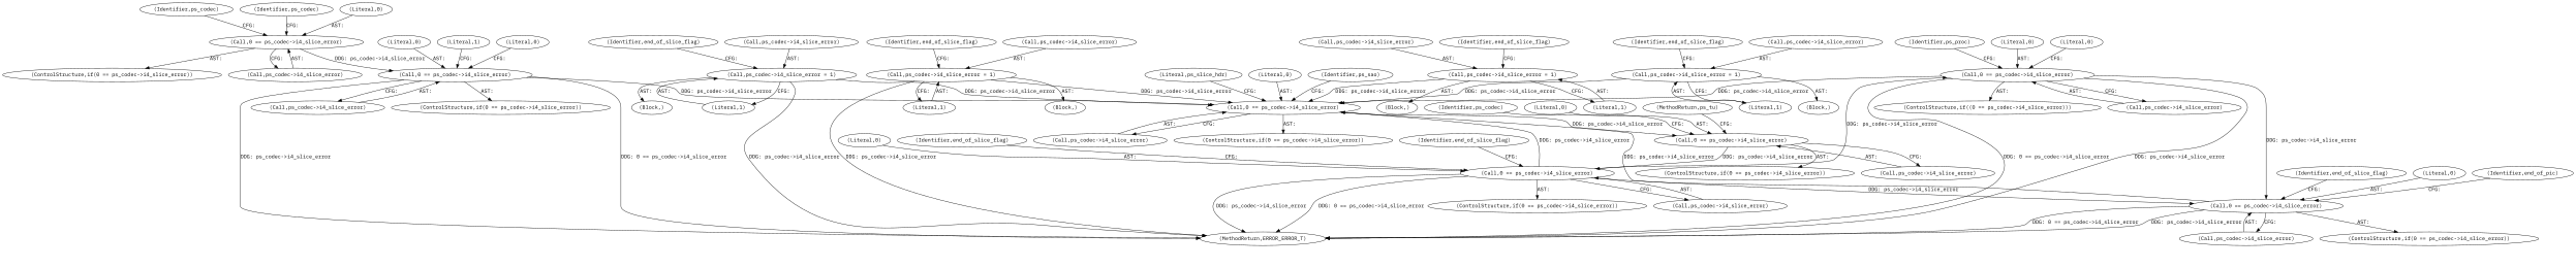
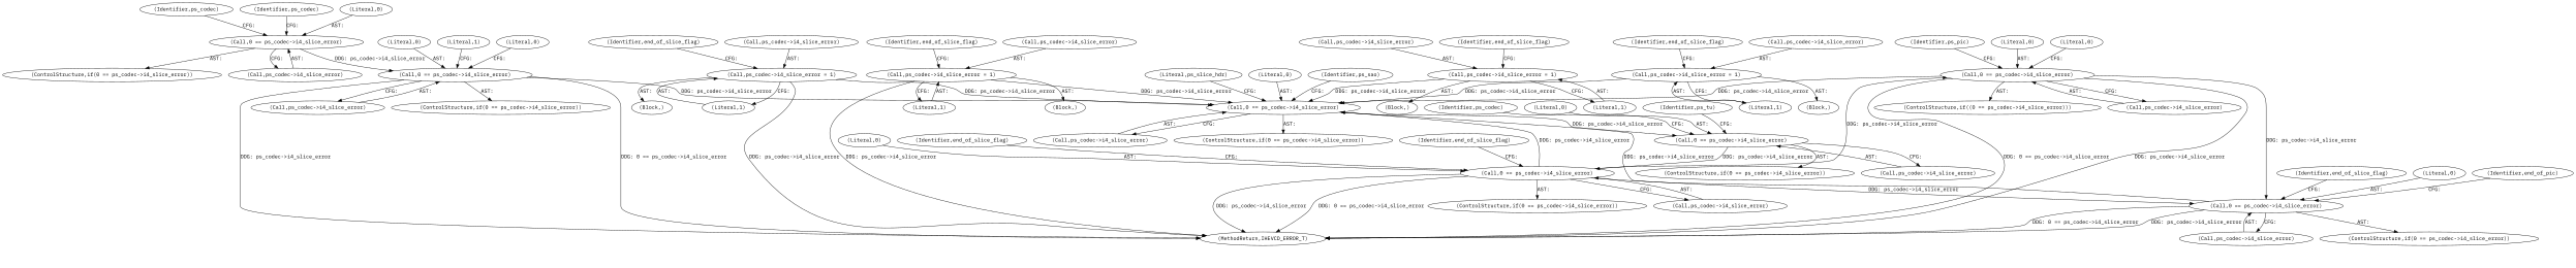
  digraph {
    fontname="IBM Plex Mono"
    node [fontname="IBM Plex Mono"]
    edge [fontname="IBM Plex Mono"]
    n1 [label="(Call,0 == ps_codec->i4_slice_error)"]
    n2 [label="(Call,0 == ps_codec->i4_slice_error)"]
    n3 [label="(Call,0 == ps_codec->i4_slice_error)"]
    n4 [label="(Call,ps_codec->i4_slice_error)"]
-   n5 [label="(MethodReturn,ERROR_ERROR_T)"]
+   n5 [label="(MethodReturn,IHEVCD_ERROR_T)"]
    n6 [label="(ControlStructure,if((0 == ps_codec->i4_slice_error)))"]
    n7 [label="(Call,0 == ps_codec->i4_slice_error)"]
    n8 [label="(Call,ps_codec->i4_slice_error)"]
    n9 [label="(ControlStructure,if(0 == ps_codec->i4_slice_error))"]
    n10 [label="(Call,ps_codec->i4_slice_error)"]
    n11 [label="(ControlStructure,if(0 == ps_codec->i4_slice_error))"]
    n12 [label="(Call,0 == ps_codec->i4_slice_error)"]
    n13 [label="(Call,ps_codec->i4_slice_error)"]
    n14 [label="(ControlStructure,if(0 == ps_codec->i4_slice_error))"]
    n15 [label="(Call,ps_codec->i4_slice_error)"]
    n16 [label="(ControlStructure,if(0 == ps_codec->i4_slice_error))"]
    n17 [label="(Call,0 == ps_codec->i4_slice_error)"]
    n18 [label="(Call,ps_codec->i4_slice_error)"]
    n19 [label="(ControlStructure,if(0 == ps_codec->i4_slice_error))"]
    n20 [label="(Call,0 == ps_codec->i4_slice_error)"]
    n21 [label="(Call,ps_codec->i4_slice_error)"]
    n22 [label="(ControlStructure,if(0 == ps_codec->i4_slice_error))"]
    n23 [label="(Call,ps_codec->i4_slice_error = 1)"]
    n24 [label="(Block,)"]
    n25 [label="(Literal,1)"]
    n26 [label="(Call,ps_codec->i4_slice_error = 1)"]
    n27 [label="(Literal,1)"]
    n28 [label="(Block,)"]
    n29 [label="(Call,ps_codec->i4_slice_error = 1)"]
    n30 [label="(Literal,1)"]
    n31 [label="(Block,)"]
    n32 [label="(Call,ps_codec->i4_slice_error = 1)"]
    n33 [label="(Block,)"]
    n34 [label="(Literal,1)"]
    n35 [label="(Identifier,end_of_slice_flag)"]
    n36 [label="(Identifier,ps_codec)"]
    n37 [label="(Literal,0)"]
    n38 [label="(Identifier,ps_codec)"]
    n39 [label="(Identifier,end_of_slice_flag)"]
    n40 [label="(Literal,0)"]
-   n41 [label="(Identifier,ps_proc)"]
+   n41 [label="(Identifier,ps_pic)"]
    n42 [label="(Literal,0)"]
    n43 [label="(Literal,0)"]
    n44 [label="(Literal,0)"]
    n45 [label="(Identifier,end_of_slice_flag)"]
    n46 [label="(Literal,0)"]
    n47 [label="(Identifier,end_of_slice_flag)"]
    n48 [label="(Literal,0)"]
    n49 [label="(Literal,ps_slice_hdr)"]
    n50 [label="(Identifier,ps_codec)"]
    n51 [label="(Literal,0)"]
    n52 [label="(Identifier,end_of_slice_flag)"]
    n53 [label="(Call,ps_codec->i4_slice_error)"]
    n54 [label="(Identifier,end_of_pic)"]
    n55 [label="(Call,ps_codec->i4_slice_error)"]
    n56 [label="(Call,ps_codec->i4_slice_error)"]
-   n57 [label="(MethodReturn,ps_tu)"]
+   n57 [label="(Identifier,ps_tu)"]
    n58 [label="(Identifier,end_of_slice_flag)"]
    n59 [label="(Call,ps_codec->i4_slice_error)"]
    n60 [label="(Identifier,ps_sao)"]
    n61 [label="(Literal,1)"]
    n62 [label="(Identifier,end_of_slice_flag)"]
    n63 [label="(Literal,0)"]
    n1 -> n2 [label="DDG: ps_codec->i4_slice_error"]
    n1 -> n3 [label="DDG: ps_codec->i4_slice_error"]
    n1 -> n4 [label="CFG: "]
    n1 -> n5 [label="DDG: 0 == ps_codec->i4_slice_error"]
    n1 -> n5 [label="DDG: ps_codec->i4_slice_error"]
    n1 -> n6 [label="AST: "]
    n2 -> n7 [label="DDG: ps_codec->i4_slice_error"]
    n2 -> n8 [label="CFG: "]
    n2 -> n9 [label="AST: "]
    n3 -> n2 [label="DDG: ps_codec->i4_slice_error"]
    n3 -> n5 [label="DDG: 0 == ps_codec->i4_slice_error"]
    n3 -> n5 [label="DDG: ps_codec->i4_slice_error"]
    n3 -> n10 [label="CFG: "]
    n3 -> n11 [label="AST: "]
    n4 -> n1 [label="AST: "]
    n7 -> n12 [label="DDG: ps_codec->i4_slice_error"]
    n7 -> n15 [label="CFG: "]
    n7 -> n16 [label="AST: "]
    n8 -> n2 [label="AST: "]
    n10 -> n3 [label="AST: "]
    n12 -> n1 [label="DDG: ps_codec->i4_slice_error"]
    n12 -> n2 [label="DDG: ps_codec->i4_slice_error"]
    n12 -> n3 [label="DDG: ps_codec->i4_slice_error"]
    n12 -> n5 [label="DDG: ps_codec->i4_slice_error"]
    n12 -> n5 [label="DDG: 0 == ps_codec->i4_slice_error"]
    n12 -> n13 [label="CFG: "]
    n12 -> n14 [label="AST: "]
    n13 -> n12 [label="AST: "]
    n15 -> n7 [label="AST: "]
    n17 -> n2 [label="DDG: ps_codec->i4_slice_error"]
    n17 -> n5 [label="DDG: ps_codec->i4_slice_error"]
    n17 -> n5 [label="DDG: 0 == ps_codec->i4_slice_error"]
    n17 -> n18 [label="CFG: "]
    n17 -> n19 [label="AST: "]
    n18 -> n17 [label="AST: "]
    n20 -> n17 [label="DDG: ps_codec->i4_slice_error"]
    n20 -> n21 [label="CFG: "]
    n20 -> n22 [label="AST: "]
    n21 -> n20 [label="AST: "]
    n23 -> n2 [label="DDG: ps_codec->i4_slice_error"]
    n23 -> n5 [label="DDG: ps_codec->i4_slice_error"]
    n23 -> n24 [label="AST: "]
    n23 -> n25 [label="CFG: "]
    n25 -> n23 [label="AST: "]
    n26 -> n2 [label="DDG: ps_codec->i4_slice_error"]
    n26 -> n5 [label="DDG: ps_codec->i4_slice_error"]
    n26 -> n27 [label="CFG: "]
    n26 -> n28 [label="AST: "]
    n27 -> n26 [label="AST: "]
    n29 -> n2 [label="DDG: ps_codec->i4_slice_error"]
    n29 -> n30 [label="CFG: "]
    n29 -> n31 [label="AST: "]
    n30 -> n29 [label="AST: "]
    n32 -> n2 [label="DDG: ps_codec->i4_slice_error"]
    n32 -> n33 [label="AST: "]
    n32 -> n34 [label="CFG: "]
    n34 -> n32 [label="AST: "]
    n35 -> n3 [label="CFG: "]
    n36 -> n20 [label="CFG: "]
    n37 -> n12 [label="AST: "]
    n38 -> n7 [label="CFG: "]
    n39 -> n26 [label="CFG: "]
    n40 -> n3 [label="AST: "]
    n41 -> n1 [label="CFG: "]
    n42 -> n1 [label="AST: "]
    n43 -> n1 [label="CFG: "]
    n44 -> n7 [label="AST: "]
    n45 -> n32 [label="CFG: "]
    n46 -> n17 [label="CFG: "]
    n47 -> n23 [label="CFG: "]
    n48 -> n17 [label="AST: "]
    n49 -> n2 [label="CFG: "]
    n50 -> n20 [label="CFG: "]
    n51 -> n2 [label="AST: "]
    n52 -> n12 [label="CFG: "]
    n53 -> n26 [label="AST: "]
    n54 -> n3 [label="CFG: "]
    n55 -> n23 [label="AST: "]
    n56 -> n29 [label="AST: "]
    n57 -> n7 [label="CFG: "]
    n58 -> n29 [label="CFG: "]
    n59 -> n32 [label="AST: "]
    n60 -> n2 [label="CFG: "]
    n61 -> n17 [label="CFG: "]
    n62 -> n12 [label="CFG: "]
    n63 -> n20 [label="AST: "]
  }
